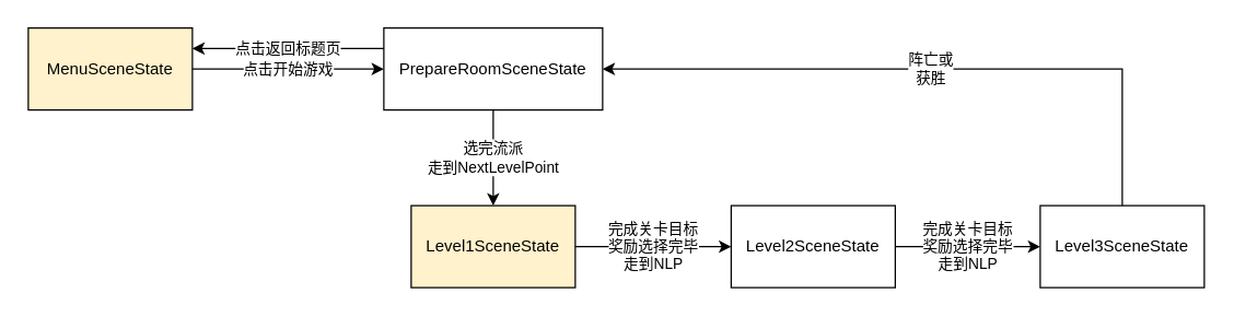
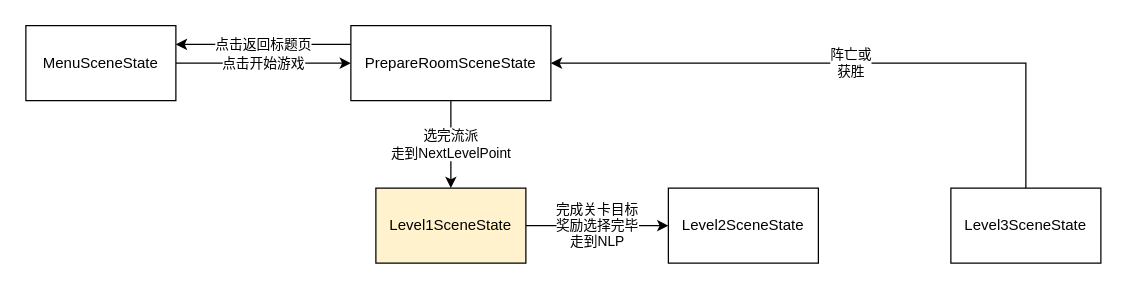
  <mxCell id="0" />
  <mxCell id="1" parent="0" />
  <mxCell id="2" value="点击开始游戏" style="edgeStyle=orthogonalEdgeStyle;rounded=0;orthogonalLoop=1;jettySize=auto;html=1;" parent="1" source="3" target="6" edge="1"><mxGeometry relative="1" as="geometry" /></mxCell>
- <mxCell id="3" value="MenuSceneState" style="rounded=0;whiteSpace=wrap;html=1;fillColor=#fff2cc;" parent="1" vertex="1"><mxGeometry x="20" y="20" width="120" height="60" as="geometry" /></mxCell>
+ <mxCell id="3" value="MenuSceneState" style="rounded=0;whiteSpace=wrap;html=1;" parent="1" vertex="1"><mxGeometry x="20" y="20" width="120" height="60" as="geometry" /></mxCell>
  <mxCell id="4" value="选完流派&lt;div&gt;走到NextLevelPoint&lt;/div&gt;" style="edgeStyle=orthogonalEdgeStyle;rounded=0;orthogonalLoop=1;jettySize=auto;html=1;" parent="1" source="6" target="8" edge="1"><mxGeometry relative="1" as="geometry" /></mxCell>
  <mxCell id="5" value="点击返回标题页" style="edgeStyle=orthogonalEdgeStyle;rounded=0;orthogonalLoop=1;jettySize=auto;html=1;exitX=0;exitY=0.25;exitDx=0;exitDy=0;entryX=1;entryY=0.25;entryDx=0;entryDy=0;" parent="1" source="6" target="3" edge="1"><mxGeometry relative="1" as="geometry" /></mxCell>
  <mxCell id="6" value="PrepareRoomSceneState" style="rounded=0;whiteSpace=wrap;html=1;" parent="1" vertex="1"><mxGeometry x="280" y="20" width="160" height="60" as="geometry" /></mxCell>
  <mxCell id="7" value="完成关卡目标&lt;div&gt;奖励选择完毕&lt;/div&gt;&lt;div&gt;走到NLP&lt;/div&gt;" style="edgeStyle=orthogonalEdgeStyle;rounded=0;orthogonalLoop=1;jettySize=auto;html=1;exitX=1;exitY=0.5;exitDx=0;exitDy=0;entryX=0;entryY=0.5;entryDx=0;entryDy=0;" parent="1" source="8" target="10" edge="1"><mxGeometry relative="1" as="geometry" /></mxCell>
  <mxCell id="8" value="Level1SceneState" style="rounded=0;whiteSpace=wrap;html=1;fillColor=#fff2cc;" parent="1" vertex="1"><mxGeometry x="300" y="150" width="120" height="60" as="geometry" /></mxCell>
- <mxCell id="9" value="完成关卡目标&lt;div&gt;奖励选择完毕&lt;/div&gt;&lt;div&gt;走到NLP&lt;/div&gt;" style="edgeStyle=orthogonalEdgeStyle;rounded=0;orthogonalLoop=1;jettySize=auto;html=1;" parent="1" source="10" target="12" edge="1"><mxGeometry relative="1" as="geometry" /></mxCell>
  <mxCell id="10" value="Level2SceneState" style="rounded=0;whiteSpace=wrap;html=1;" parent="1" vertex="1"><mxGeometry x="534" y="150" width="120" height="60" as="geometry" /></mxCell>
  <mxCell id="11" value="阵亡或&lt;div&gt;获胜&lt;/div&gt;" style="edgeStyle=orthogonalEdgeStyle;rounded=0;orthogonalLoop=1;jettySize=auto;html=1;exitX=0.5;exitY=0;exitDx=0;exitDy=0;entryX=1;entryY=0.5;entryDx=0;entryDy=0;" parent="1" source="12" target="6" edge="1"><mxGeometry relative="1" as="geometry" /></mxCell>
  <mxCell id="12" value="Level3SceneState" style="rounded=0;whiteSpace=wrap;html=1;" parent="1" vertex="1"><mxGeometry x="760" y="150" width="120" height="60" as="geometry" /></mxCell>
